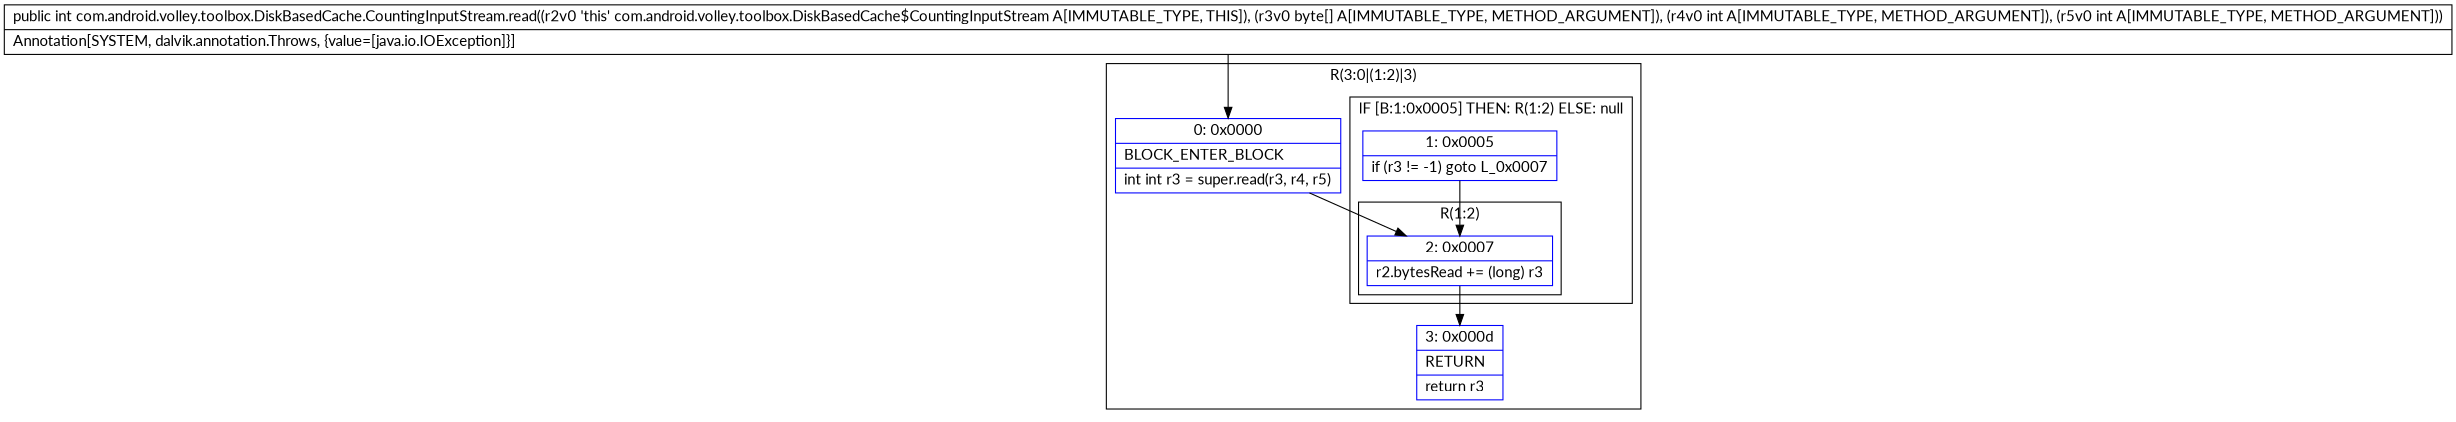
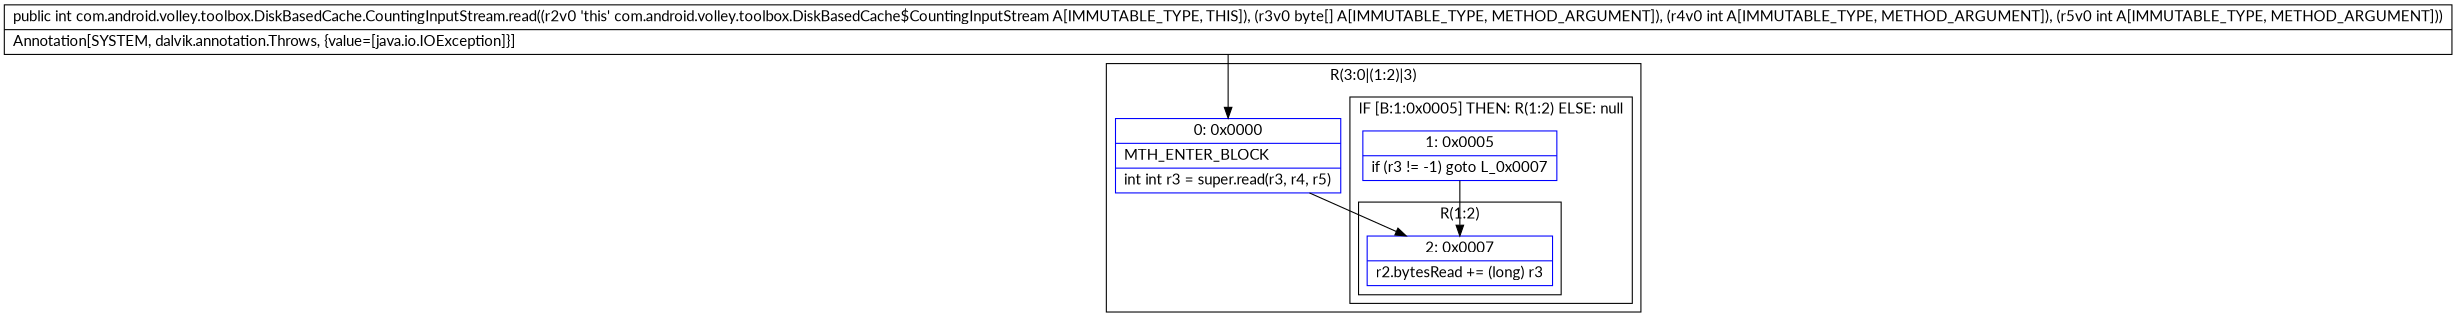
  digraph {
    fontname=Lato
    node [color=blue fontname=Lato shape=record]
    edge [fontname=Lato]
    n1 [label="{2\:\ 0x0007|r2.bytesRead += (long) r3\l}"]
    n2 [label="{1\:\ 0x0005|if (r3 != \-1) goto L_0x0007\l}"]
-   n3 [label="{0\:\ 0x0000|BLOCK_ENTER_BLOCK\l|int int r3 = super.read(r3, r4, r5)\l}"]
-   n4 [label="{3\:\ 0x000d|RETURN\l|return r3\l}"]
+   n3 [label="{0\:\ 0x0000|MTH_ENTER_BLOCK\l|int int r3 = super.read(r3, r4, r5)\l}"]
    n5 [label="{public int com.android.volley.toolbox.DiskBasedCache.CountingInputStream.read((r2v0 'this' com.android.volley.toolbox.DiskBasedCache$CountingInputStream A[IMMUTABLE_TYPE, THIS]), (r3v0 byte[] A[IMMUTABLE_TYPE, METHOD_ARGUMENT]), (r4v0 int A[IMMUTABLE_TYPE, METHOD_ARGUMENT]), (r5v0 int A[IMMUTABLE_TYPE, METHOD_ARGUMENT]))  | Annotation[SYSTEM, dalvik.annotation.Throws, \{value=[java.io.IOException]\}]\l}" color=""]
    subgraph cluster_1 {
      label="R(3:0|(1:2)|3)"
      n3
-     n4
      subgraph cluster_2 {
        label="IF [B:1:0x0005] THEN: R(1:2) ELSE: null"
        n2
        subgraph cluster_3 {
          label="R(1:2)"
          n1
        }
      }
    }
-   n1 -> n4
    n2 -> n1
    n3 -> n1
    n5 -> n3
  }
